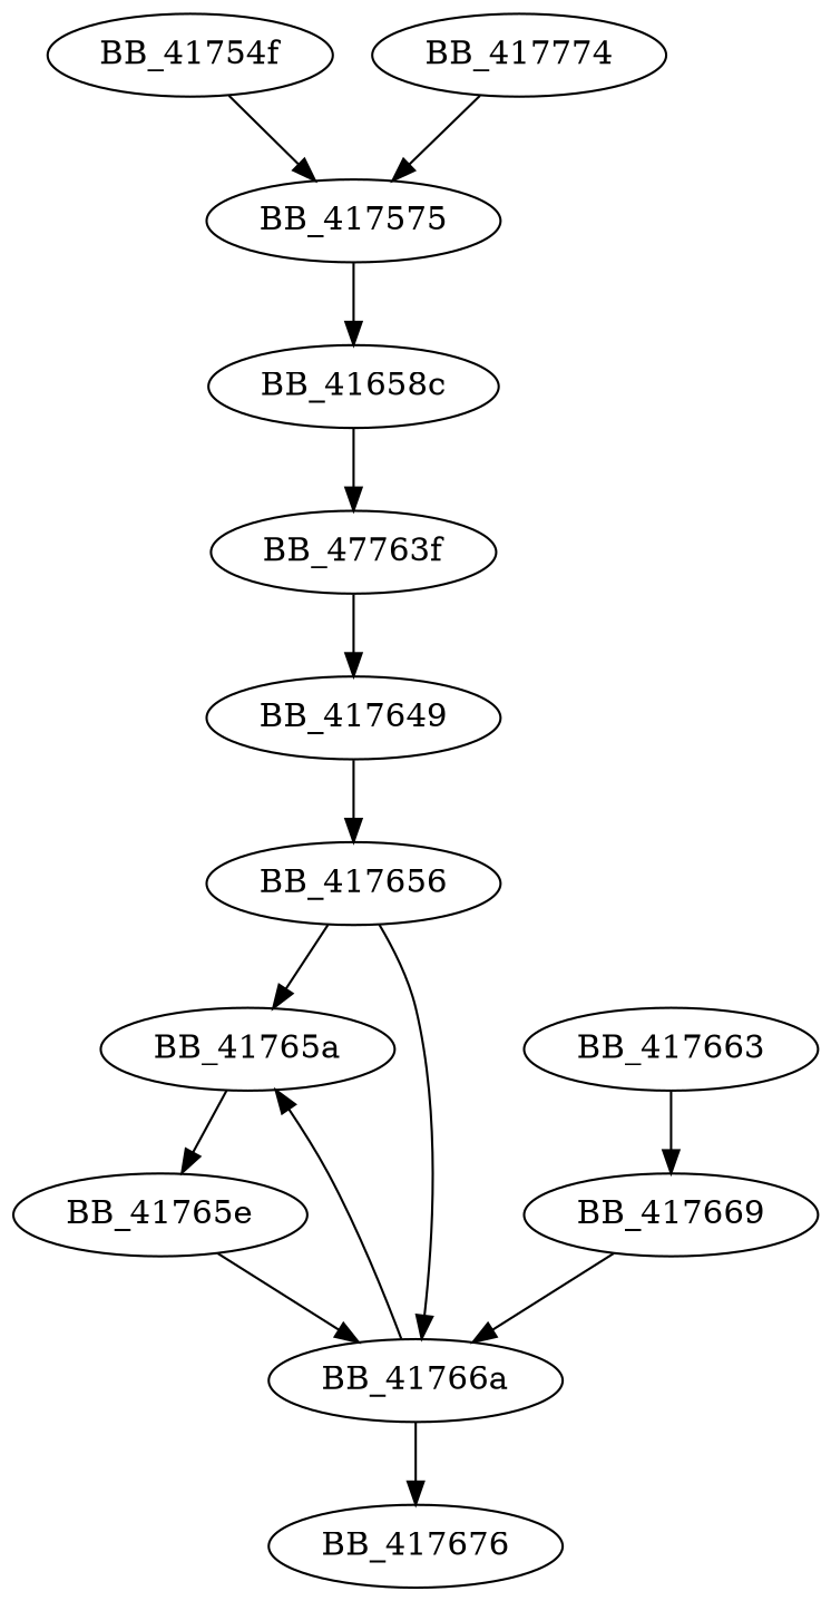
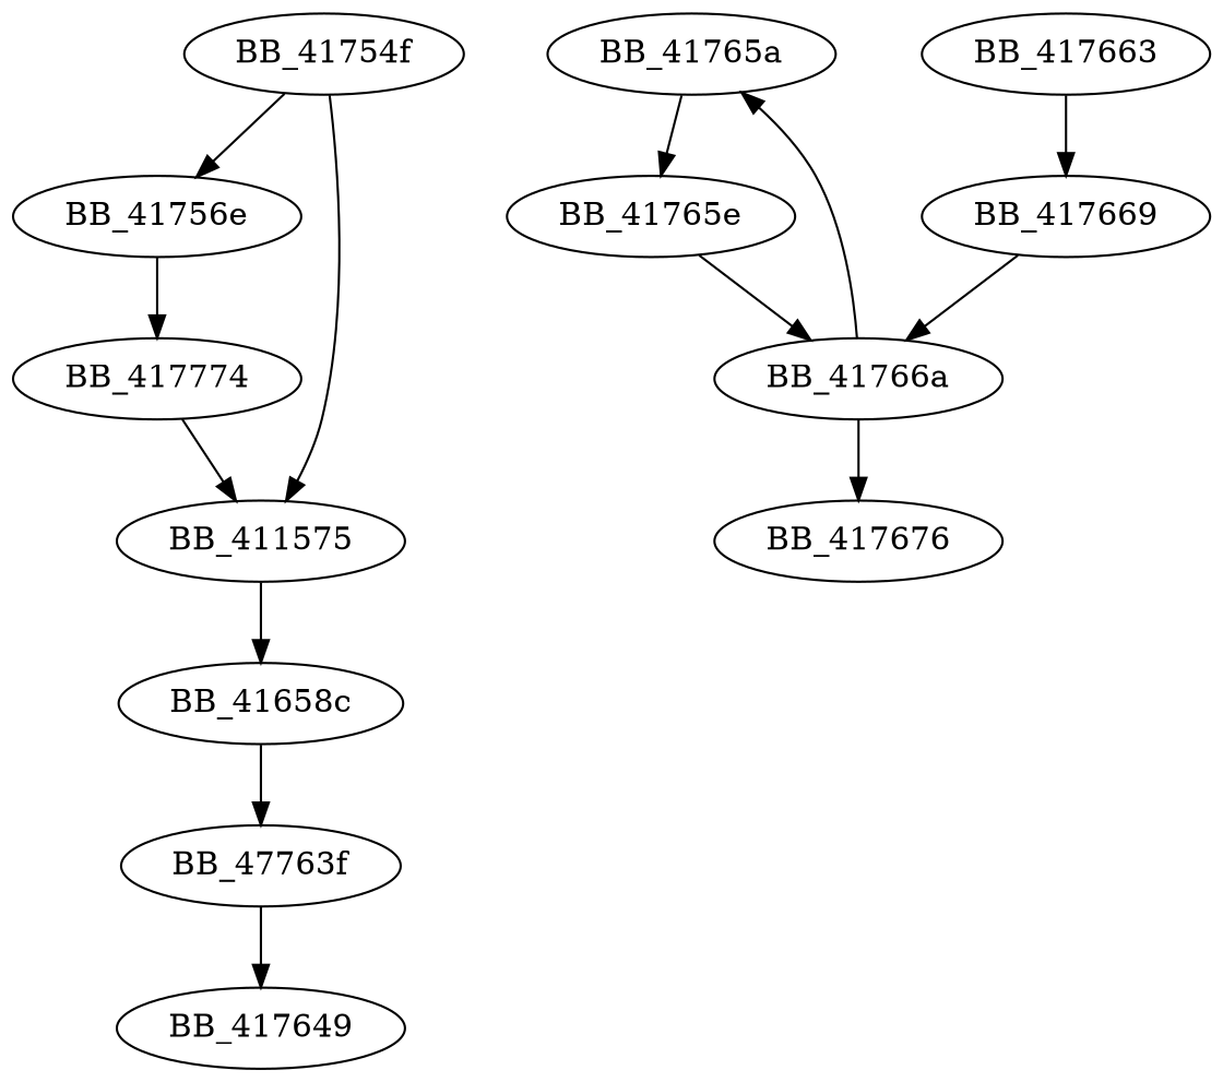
  digraph {
    BB_41754f
-   BB_417575
+   BB_41756e
+   BB_417575 [label=BB_411575]
    n4 [label=BB_417774]
    n5 [label=BB_41658c]
    n6 [label=BB_47763f]
    BB_417649
-   BB_417656
    BB_41765a
    BB_41766a
    BB_41765e
    BB_417676
    BB_417663
    BB_417669
+   BB_41754f -> BB_41756e
    BB_41754f -> BB_417575
+   BB_41756e -> n4
    BB_417575 -> n5
    n4 -> BB_417575
    n5 -> n6
    n6 -> BB_417649
-   BB_417649 -> BB_417656
-   BB_417656 -> BB_41765a
-   BB_417656 -> BB_41766a
    BB_41765a -> BB_41765e
    BB_41766a -> BB_41765a
    BB_41766a -> BB_417676
    BB_41765e -> BB_41766a
    BB_417663 -> BB_417669
    BB_417669 -> BB_41766a
  }
